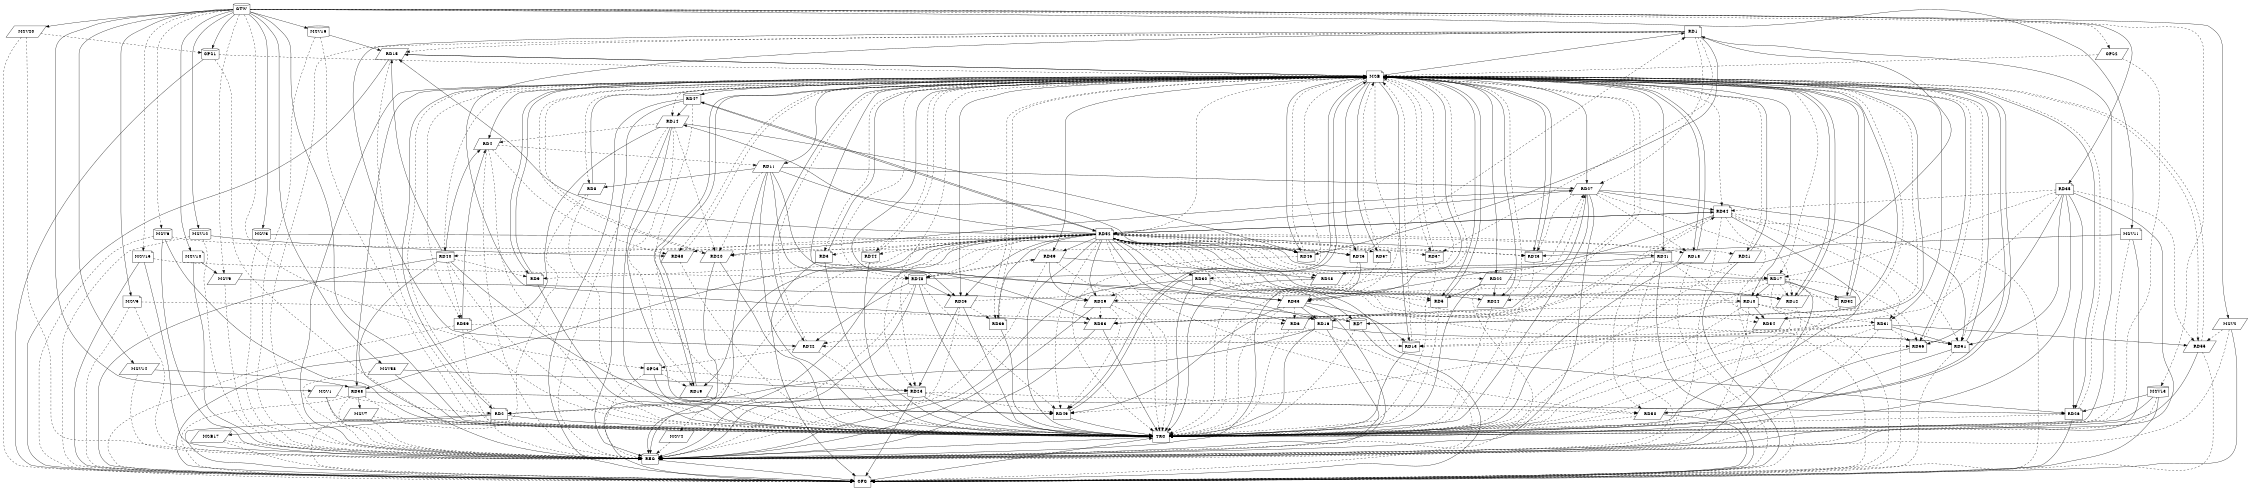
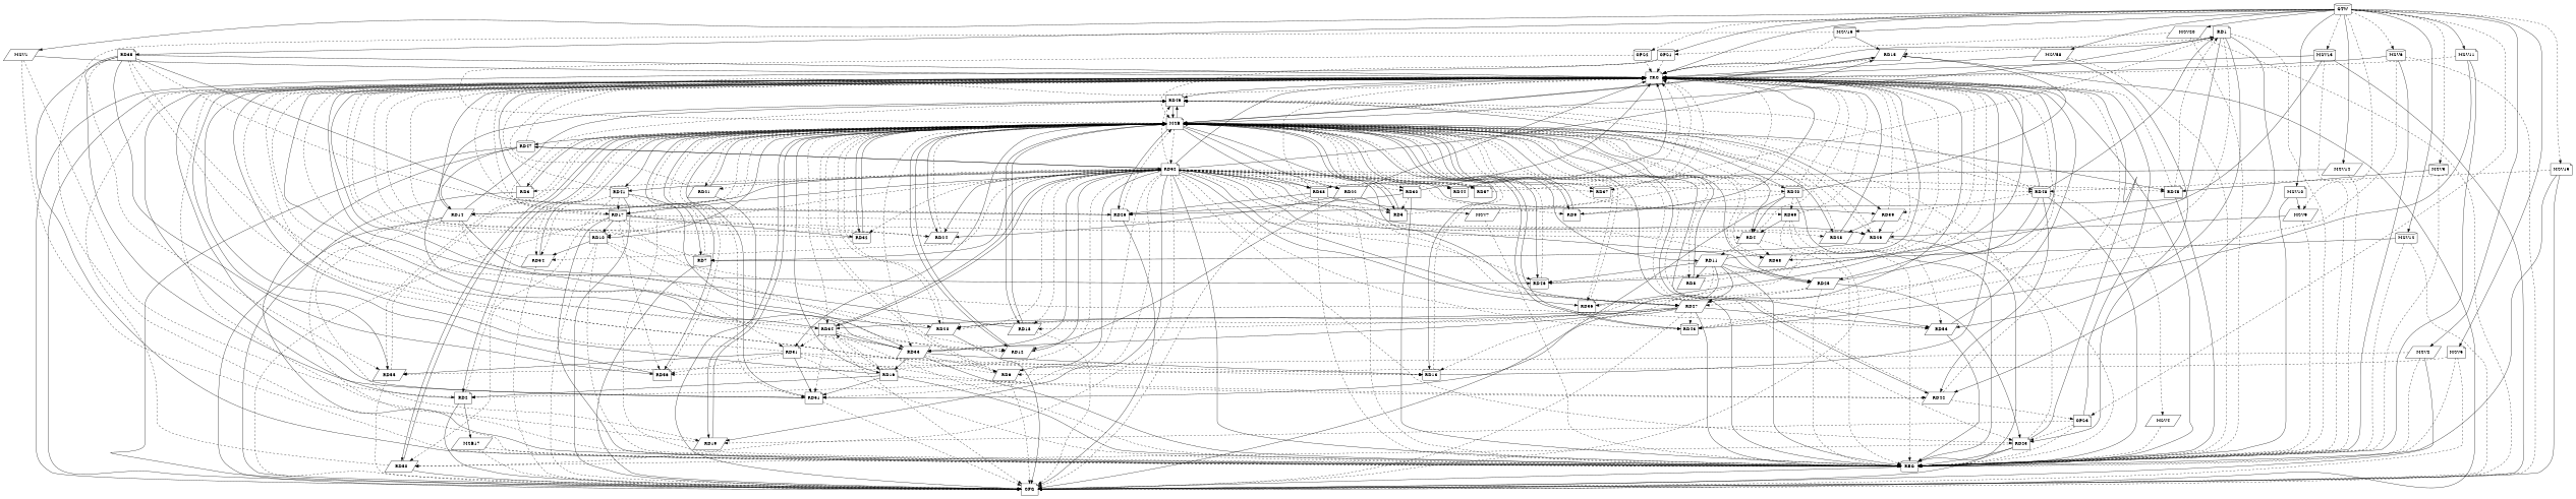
  strict digraph {
    node [shape=parallelogram]
    edge [style=dashed]
    n1 [label=RD1 shape=note]
    n2 [label=RD15]
    n3 [label=RD27]
    n4 [label=RD37 shape=cylinder]
    n5 [label=RD42]
    n6 [label=RD46 shape=cylinder]
    n7 [label=RD53]
    n8 [label=REG shape=cylinder]
    n9 [label=TRC shape=note]
    n10 [label=MSB shape=note]
    n11 [label=CFG shape=note]
    n12 [label=RD20]
    n13 [label=RD34 shape=note]
    n14 [label=RD51 shape=note]
    n15 [label=RD18]
    n16 [label=RD43 shape=cylinder]
    n17 [label=CPS3 shape=note]
    n18 [label=RD2 shape=note]
    n19 [label=MSB17]
    n20 [label=RD3 shape=note]
    n21 [label=RD4]
    n22 [label=RD11]
    n23 [label=RD58]
    n24 [label=RD5 shape=note]
    n25 [label=RD6]
    n26 [label=RD7 shape=cylinder]
    n27 [label=RD8]
    n28 [label=RD9 shape=note]
    n29 [label=RD10 shape=note]
    n30 [label=RD31 shape=note]
    n31 [label=RD54]
    n32 [label=RD25]
    n33 [label=RD33]
    n34 [label=RD12]
    n35 [label=RD13 shape=cylinder]
    n36 [label=RD14]
    n37 [label=RD19]
    n38 [label=RD49 shape=note]
    n39 [label=RD16 shape=note]
    n40 [label=RD17 shape=cylinder]
    n41 [label=RD24]
    n42 [label=RD29]
    n43 [label=RD32 shape=cylinder]
    n44 [label=RD56 shape=note]
    n45 [label=RD21]
    n46 [label=RD22]
-   n47 [label=RD23 shape=cylinder]
+   n47 [label=RD23 shape=note]
    n48 [label=RD50]
    n49 [label=RD36 shape=note]
    n50 [label=RD26 shape=note]
    n51 [label=RD28]
    n52 [label=RD30 shape=note]
    n53 [label=RD55]
    n54 [label=RD52 shape=note]
    n55 [label=RD38 shape=cylinder]
    n56 [label=RD39]
    n57 [label=RD48 shape=cylinder]
    n58 [label=RD40 shape=cylinder]
    n59 [label=RD59 shape=note]
    n60 [label=RD41 shape=cylinder]
    n61 [label=RD44 shape=cylinder]
    n62 [label=RD45 shape=note]
    n63 [label=RD47 shape=cylinder]
    n64 [label=RD57 shape=note]
    n65 [label=RD35 shape=note]
    n66 [label=MSV7]
    n67 [label=MSV4]
    n68 [label=CPS1 shape=cylinder]
-   n69 [label=CPS2]
+   n69 [label=CPS2 shape=cylinder]
    n70 [label=GTW shape=cylinder]
    n71 [label=MSV1]
    n72 [label=MSV2]
    n73 [label=MSV3 shape=cylinder]
    n74 [label=MSV5 shape=note]
    n75 [label=MSV6 shape=cylinder]
    n76 [label=MSV9]
    n77 [label=MSV10 shape=note]
    n78 [label=MSV11 shape=note]
    n79 [label=MSV12 shape=cylinder]
    n80 [label=MSV13 shape=cylinder]
    n81 [label=MSV14]
    n82 [label=MSV15 shape=note]
    n83 [label=MSV16 shape=cylinder]
    n84 [label=MSV58]
    n85 [label=MSV20]
    n1 -> n2
    n1 -> n3
    n1 -> n4
    n1 -> n5 [style=solid]
    n1 -> n6 [style=solid]
    n1 -> n7 [style=solid]
    n1 -> n8
    n1 -> n9 [style=solid]
    n2 -> n9
    n2 -> n10 [style=solid]
    n2 -> n11 [style=solid]
    n3 -> n7 [style=solid]
    n3 -> n8 [style=solid]
    n3 -> n9 [style=solid]
    n3 -> n11
    n3 -> n12 [style=solid]
    n3 -> n13 [style=solid]
    n3 -> n14 [style=solid]
    n3 -> n15
    n3 -> n16
    n4 -> n9
    n4 -> n10
    n5 -> n9
    n5 -> n10
    n5 -> n17
    n6 -> n9
    n6 -> n10
    n7 -> n8 [style=solid]
    n7 -> n9 [style=solid]
    n8 -> n11 [style=solid]
    n9 -> n8 [style=solid]
    n10 -> n1 [style=solid]
    n10 -> n2 [style=solid]
    n10 -> n3 [style=solid]
    n10 -> n4
    n10 -> n5 [style=solid]
    n10 -> n6 [style=solid]
    n10 -> n7 [style=solid]
    n10 -> n8 [style=solid]
    n10 -> n12
    n10 -> n13
    n10 -> n14
    n10 -> n15 [style=solid]
    n10 -> n16 [style=solid]
    n10 -> n18 [style=solid]
    n10 -> n20
    n10 -> n21 [style=solid]
    n10 -> n22 [style=solid]
    n10 -> n23
    n10 -> n24 [style=solid]
    n10 -> n25
    n10 -> n26 [style=solid]
    n10 -> n27
    n10 -> n28 [style=solid]
    n10 -> n29 [style=solid]
    n10 -> n30 [style=solid]
    n10 -> n31
    n10 -> n32 [style=solid]
    n10 -> n33
    n10 -> n34 [style=solid]
    n10 -> n35 [style=solid]
    n10 -> n36
    n10 -> n37 [style=solid]
    n10 -> n38 [style=solid]
    n10 -> n39 [style=solid]
    n10 -> n40
    n10 -> n41 [style=solid]
    n10 -> n42
    n10 -> n43 [style=solid]
    n10 -> n44 [style=solid]
    n10 -> n45
    n10 -> n46 [style=solid]
    n10 -> n47
    n10 -> n48 [style=solid]
    n10 -> n49
    n10 -> n50 [style=solid]
    n10 -> n51 [style=solid]
    n10 -> n52
    n10 -> n53
    n10 -> n54
    n10 -> n55 [style=solid]
    n10 -> n56 [style=solid]
    n10 -> n57
    n10 -> n58
    n10 -> n59
    n10 -> n60 [style=solid]
    n10 -> n61
    n10 -> n62 [style=solid]
    n10 -> n63 [style=solid]
    n10 -> n64 [style=solid]
    n11 -> n9 [style=solid]
    n12 -> n9 [style=solid]
    n12 -> n10
    n12 -> n11 [style=solid]
    n13 -> n8
    n13 -> n9 [style=solid]
    n13 -> n11
    n13 -> n14
    n13 -> n30
    n13 -> n33 [style=solid]
    n13 -> n34
    n13 -> n39
    n13 -> n54 [style=solid]
    n14 -> n9 [style=solid]
    n14 -> n10 [style=solid]
    n14 -> n11
    n15 -> n9 [style=solid]
    n15 -> n10 [style=solid]
    n15 -> n11
    n16 -> n9
    n16 -> n10 [style=solid]
    n17 -> n8
    n17 -> n9 [style=solid]
    n17 -> n37
    n17 -> n47
    n18 -> n9 [style=solid]
    n18 -> n10
    n18 -> n11 [style=solid]
    n18 -> n19 [style=solid]
    n19 -> n8
    n19 -> n11
    n20 -> n9 [style=solid]
    n20 -> n10 [style=solid]
    n20 -> n11 [style=solid]
    n21 -> n8
    n21 -> n9
    n21 -> n22
    n21 -> n23
    n22 -> n3 [style=solid]
    n22 -> n6 [style=solid]
    n22 -> n8 [style=solid]
    n22 -> n9 [style=solid]
    n22 -> n12
    n22 -> n27 [style=solid]
    n22 -> n32 [style=solid]
    n22 -> n33 [style=solid]
    n23 -> n9
    n23 -> n10
    n24 -> n9
    n24 -> n10 [style=solid]
    n25 -> n9
    n25 -> n10
    n25 -> n11
    n26 -> n9
    n26 -> n10
    n26 -> n11 [style=solid]
    n27 -> n9
    n27 -> n10 [style=solid]
-   n27 -> n11
    n28 -> n9 [style=solid]
    n28 -> n10 [style=solid]
    n29 -> n7
    n29 -> n8
    n29 -> n9
    n29 -> n11
    n29 -> n30
    n29 -> n31 [style=solid]
    n30 -> n5
    n30 -> n8
    n30 -> n9
    n30 -> n14 [style=solid]
    n30 -> n35
    n30 -> n44
    n30 -> n53 [style=solid]
    n31 -> n9
    n31 -> n10 [style=solid]
    n31 -> n11
    n32 -> n3
    n32 -> n8
    n32 -> n9 [style=solid]
    n32 -> n47 [style=solid]
    n32 -> n49
    n33 -> n8 [style=solid]
    n33 -> n9
    n33 -> n25
    n33 -> n35 [style=solid]
    n33 -> n38 [style=solid]
    n33 -> n39 [style=solid]
    n34 -> n9
    n34 -> n10 [style=solid]
    n35 -> n9 [style=solid]
    n35 -> n10
    n36 -> n6 [style=solid]
    n36 -> n8
    n36 -> n9 [style=solid]
    n36 -> n11 [style=solid]
    n36 -> n12
    n36 -> n21
    n36 -> n37
    n36 -> n38 [style=solid]
    n37 -> n9
    n37 -> n10 [style=solid]
-   n38 -> n9 [style=solid]
+   n9 -> n38 [style=solid]
    n38 -> n10 [style=solid]
    n39 -> n5
    n39 -> n8 [style=solid]
    n39 -> n9 [style=solid]
    n39 -> n13
    n39 -> n14 [style=solid]
    n39 -> n18 [style=solid]
    n40 -> n8 [style=solid]
    n40 -> n9
    n40 -> n11
    n40 -> n29 [style=solid]
    n40 -> n34
    n40 -> n38
    n40 -> n41
    n40 -> n42
    n40 -> n43 [style=solid]
    n40 -> n44
    n41 -> n9
    n41 -> n10
    n42 -> n7
    n42 -> n8 [style=solid]
    n42 -> n9
    n42 -> n26 [style=solid]
    n42 -> n38
    n43 -> n9
    n43 -> n10 [style=solid]
    n44 -> n9 [style=solid]
    n44 -> n10
    n45 -> n9
    n45 -> n10 [style=solid]
    n45 -> n11 [style=solid]
    n46 -> n3
    n46 -> n8
    n46 -> n9 [style=solid]
    n46 -> n24 [style=solid]
    n46 -> n34 [style=solid]
    n46 -> n41 [style=solid]
    n47 -> n8 [style=solid]
    n47 -> n9 [style=solid]
    n47 -> n11 [style=solid]
    n47 -> n38
    n47 -> n48
    n48 -> n9
    n48 -> n10 [style=solid]
    n48 -> n11 [style=solid]
    n49 -> n9 [style=solid]
    n49 -> n10
    n50 -> n9
    n50 -> n10
    n50 -> n11 [style=solid]
    n51 -> n9 [style=solid]
    n51 -> n10
    n52 -> n8 [style=solid]
    n52 -> n9 [style=solid]
    n52 -> n24
    n52 -> n50 [style=solid]
    n53 -> n9 [style=solid]
    n53 -> n10
    n53 -> n11
    n54 -> n2 [style=solid]
    n54 -> n3 [style=solid]
    n54 -> n4
    n54 -> n6
    n54 -> n8 [style=solid]
    n54 -> n9 [style=solid]
    n54 -> n12
    n54 -> n13 [style=solid]
    n54 -> n14
    n54 -> n15
    n54 -> n16
    n54 -> n18
    n54 -> n20
    n54 -> n23
    n54 -> n24
    n54 -> n25 [style=solid]
    n54 -> n26 [style=solid]
    n54 -> n28
    n54 -> n29
    n54 -> n31
    n54 -> n32 [style=solid]
    n54 -> n33 [style=solid]
    n54 -> n34 [style=solid]
    n54 -> n36 [style=solid]
    n54 -> n37 [style=solid]
    n54 -> n38
    n54 -> n40 [style=solid]
    n54 -> n41 [style=solid]
    n54 -> n42 [style=solid]
    n54 -> n43
    n54 -> n44
    n54 -> n45
    n54 -> n46
    n54 -> n47
    n54 -> n48
    n54 -> n49 [style=solid]
    n54 -> n51
    n54 -> n52
    n54 -> n55 [style=solid]
    n54 -> n56 [style=solid]
    n54 -> n57
    n54 -> n58
    n54 -> n60 [style=solid]
    n54 -> n61
    n54 -> n62
    n54 -> n63 [style=solid]
    n54 -> n64
    n55 -> n8
    n55 -> n9
    n55 -> n11
    n55 -> n50 [style=solid]
    n55 -> n66 [style=solid]
    n56 -> n8
    n56 -> n9
    n56 -> n42 [style=solid]
    n56 -> n51 [style=solid]
-   n56 -> n57
    n57 -> n1 [style=solid]
    n57 -> n5 [style=solid]
    n57 -> n8 [style=solid]
    n57 -> n9 [style=solid]
    n57 -> n32 [style=solid]
    n57 -> n38
    n57 -> n56
    n57 -> n67
    n58 -> n2 [style=solid]
    n58 -> n8 [style=solid]
    n58 -> n9
    n58 -> n11 [style=solid]
    n58 -> n21 [style=solid]
    n58 -> n28
    n58 -> n38 [style=solid]
    n58 -> n59
    n59 -> n8
    n59 -> n9
    n59 -> n11
    n59 -> n21 [style=solid]
    n59 -> n35
    n60 -> n8
    n60 -> n9
    n60 -> n11 [style=solid]
    n60 -> n31
    n60 -> n33 [style=solid]
    n60 -> n40
    n60 -> n48
    n61 -> n9 [style=solid]
    n61 -> n10
    n62 -> n1
    n62 -> n8 [style=solid]
    n62 -> n9
    n63 -> n8 [style=solid]
    n63 -> n9
    n63 -> n11 [style=solid]
    n63 -> n36 [style=solid]
    n63 -> n54 [style=solid]
    n64 -> n9
    n64 -> n10
    n65 -> n8 [style=solid]
    n65 -> n9 [style=solid]
    n65 -> n13
    n65 -> n14 [style=solid]
    n65 -> n35
    n65 -> n40
    n65 -> n44 [style=solid]
    n65 -> n50 [style=solid]
    n65 -> n53
    n66 -> n8
    n66 -> n9
    n67 -> n8
    n68 -> n9
    n68 -> n10
    n68 -> n11 [style=solid]
    n69 -> n9
    n69 -> n10
    n70 -> n9 [style=solid]
    n70 -> n17
    n70 -> n65 [style=solid]
    n70 -> n68 [style=solid]
    n70 -> n69
    n70 -> n71 [style=solid]
    n70 -> n72 [style=solid]
-   n70 -> n73 [style=solid]
+   n70 -> n73
    n70 -> n74 [style=solid]
    n70 -> n75
    n70 -> n76
    n70 -> n77 [style=solid]
    n70 -> n78 [style=solid]
    n70 -> n79 [style=solid]
    n70 -> n80
    n70 -> n81 [style=solid]
    n70 -> n82
    n70 -> n83 [style=solid]
    n70 -> n84 [style=solid]
    n70 -> n85 [style=solid]
    n71 -> n8
    n71 -> n9 [style=solid]
    n71 -> n18
    n72 -> n8
    n72 -> n11 [style=solid]
    n72 -> n53
    n73 -> n8
    n73 -> n62 [style=solid]
    n74 -> n8
    n74 -> n11
    n74 -> n25
    n75 -> n8 [style=solid]
    n75 -> n9 [style=solid]
    n75 -> n11
    n75 -> n16
    n76 -> n8
    n76 -> n42 [style=solid]
    n77 -> n8 [style=solid]
    n77 -> n76 [style=solid]
    n78 -> n8 [style=solid]
    n78 -> n9
    n78 -> n16 [style=solid]
    n79 -> n8
    n79 -> n11
    n79 -> n23 [style=solid]
    n80 -> n8
    n80 -> n9 [style=solid]
    n80 -> n11 [style=solid]
    n80 -> n50 [style=solid]
    n81 -> n8
    n81 -> n55 [style=solid]
    n82 -> n8 [style=solid]
    n82 -> n11 [style=solid]
    n82 -> n57
    n83 -> n2 [style=solid]
    n83 -> n8
    n83 -> n9
    n84 -> n8
    n84 -> n9 [style=solid]
    n84 -> n47 [style=solid]
    n85 -> n8
    n85 -> n11
    n85 -> n68
  }
